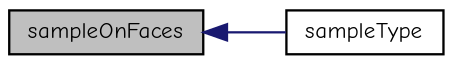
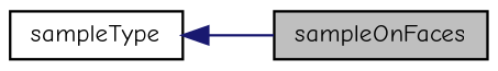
  digraph {
    rankdir=LR
    fontname="Comic Neue"
    node [color=black fontname="Comic Neue" fontsize=10 shape=record]
    n1 [fillcolor=grey75 fontcolor=black height=0.2 label=sampleOnFaces style=filled width=0.4]
    n2 [height=0.2 label=sampleType width=0.4]
-   n1 -> n2 [color=midnightblue dir=back fontname="Comic Neue" fontsize=10 labelfontname=Helvetica labelfontsize=10 style=solid]
+   n2 -> n1 [color=midnightblue dir=back fontname="Comic Neue" fontsize=10 labelfontname=Helvetica labelfontsize=10 style=solid]
  }
